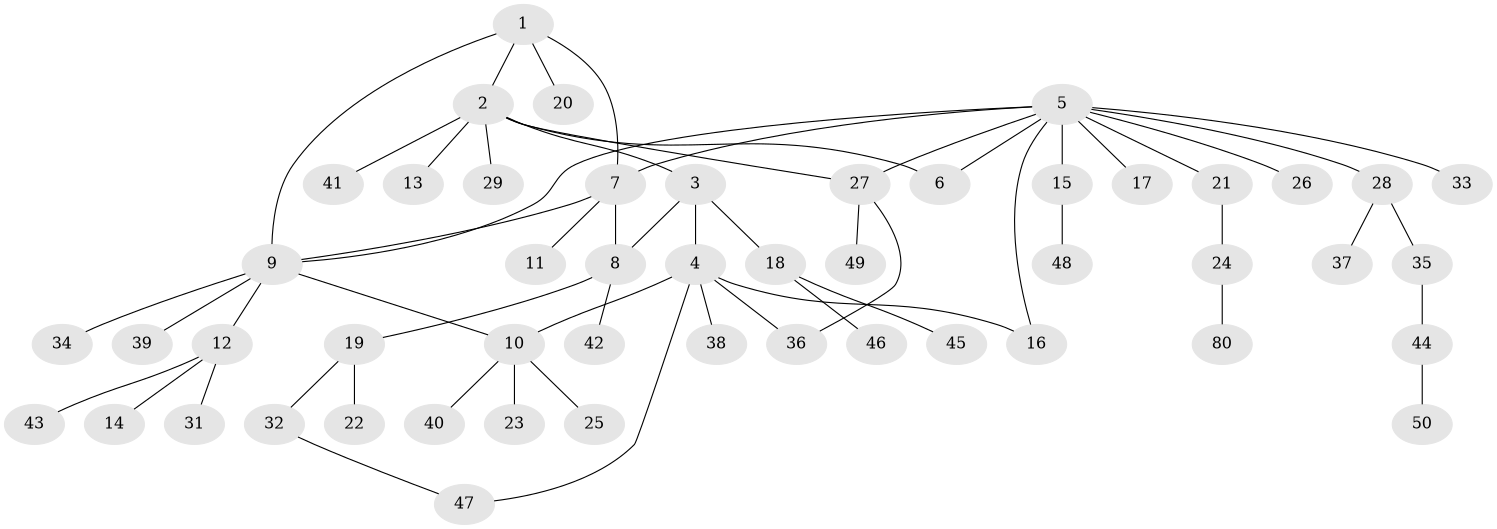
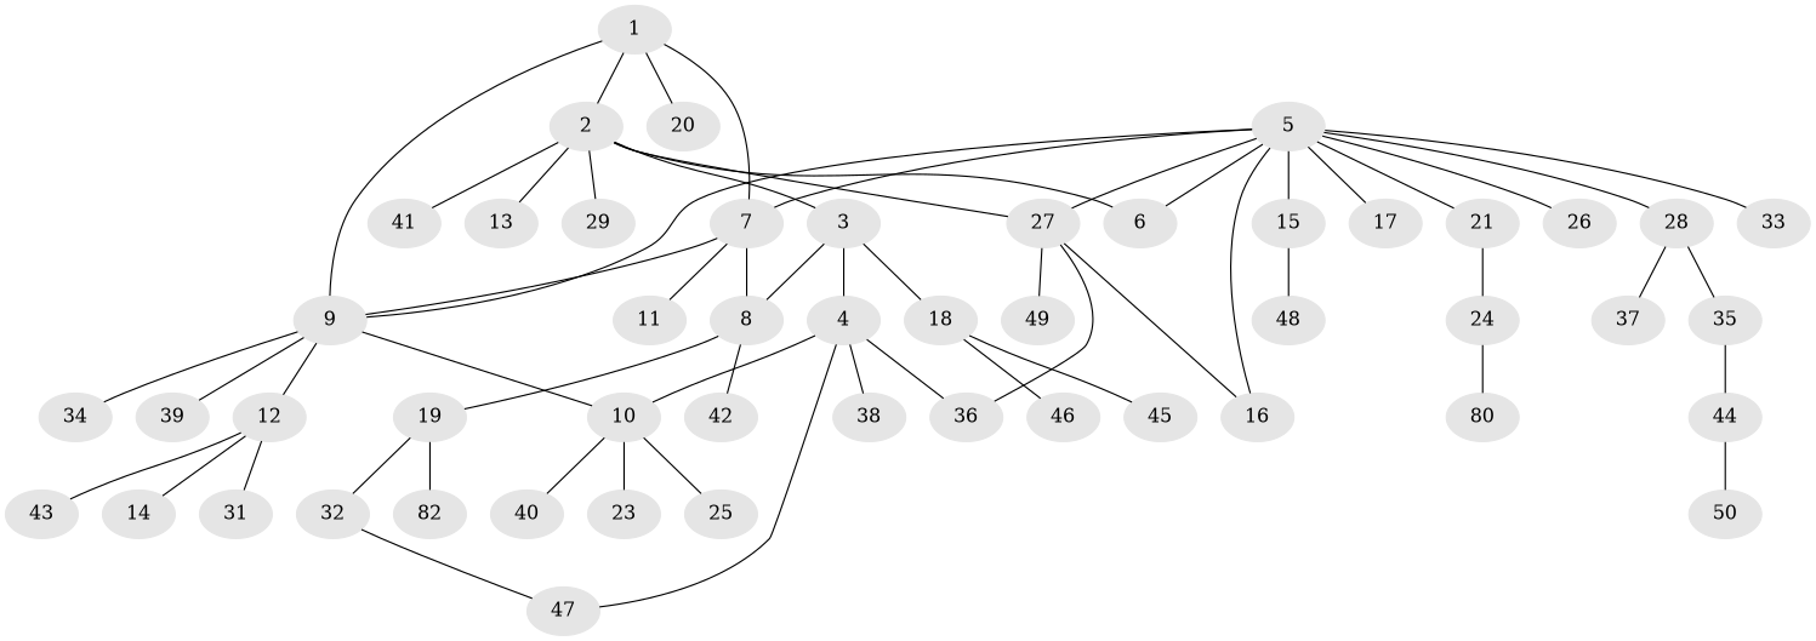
  graph {
    node [color=gray90 style=filled]
    1
    2
    7
    9
    20
    3
    6
    13
    27
    29
    41
    8
    11
    10
    12
    34
    39
    4
    18
    36
    49
    16
    38
    47
    19
    42
    45
    46
    23
    25
    40
    5
    15
    17
    21
    26
    28
    33
    48
    24
    35
    37
-   22
+   22 [label=82]
    32
    14
    31
    43
    n48 [label=80]
    44
    50
    1 -- 2
    1 -- 7
    1 -- 9
    1 -- 20
    2 -- 3
    2 -- 6
    2 -- 13
    2 -- 27
    2 -- 29
    2 -- 41
    7 -- 9
    7 -- 8
    7 -- 11
    9 -- 10
    9 -- 12
    9 -- 34
    9 -- 39
    3 -- 8
    3 -- 4
    3 -- 18
    27 -- 36
    27 -- 49
    8 -- 19
    8 -- 42
    10 -- 23
    10 -- 25
    10 -- 40
    12 -- 14
    12 -- 31
    12 -- 43
    4 -- 10
    4 -- 36
-   4 -- 16
+   27 -- 16
    4 -- 38
    4 -- 47
    18 -- 45
    18 -- 46
    19 -- 22
    19 -- 32
    5 -- 7
    5 -- 9
    5 -- 6
    5 -- 27
    5 -- 16
    5 -- 15
    5 -- 17
    5 -- 21
    5 -- 26
    5 -- 28
    5 -- 33
    15 -- 48
    21 -- 24
    28 -- 35
    28 -- 37
    24 -- n48
    35 -- 44
    32 -- 47
    44 -- 50
  }
